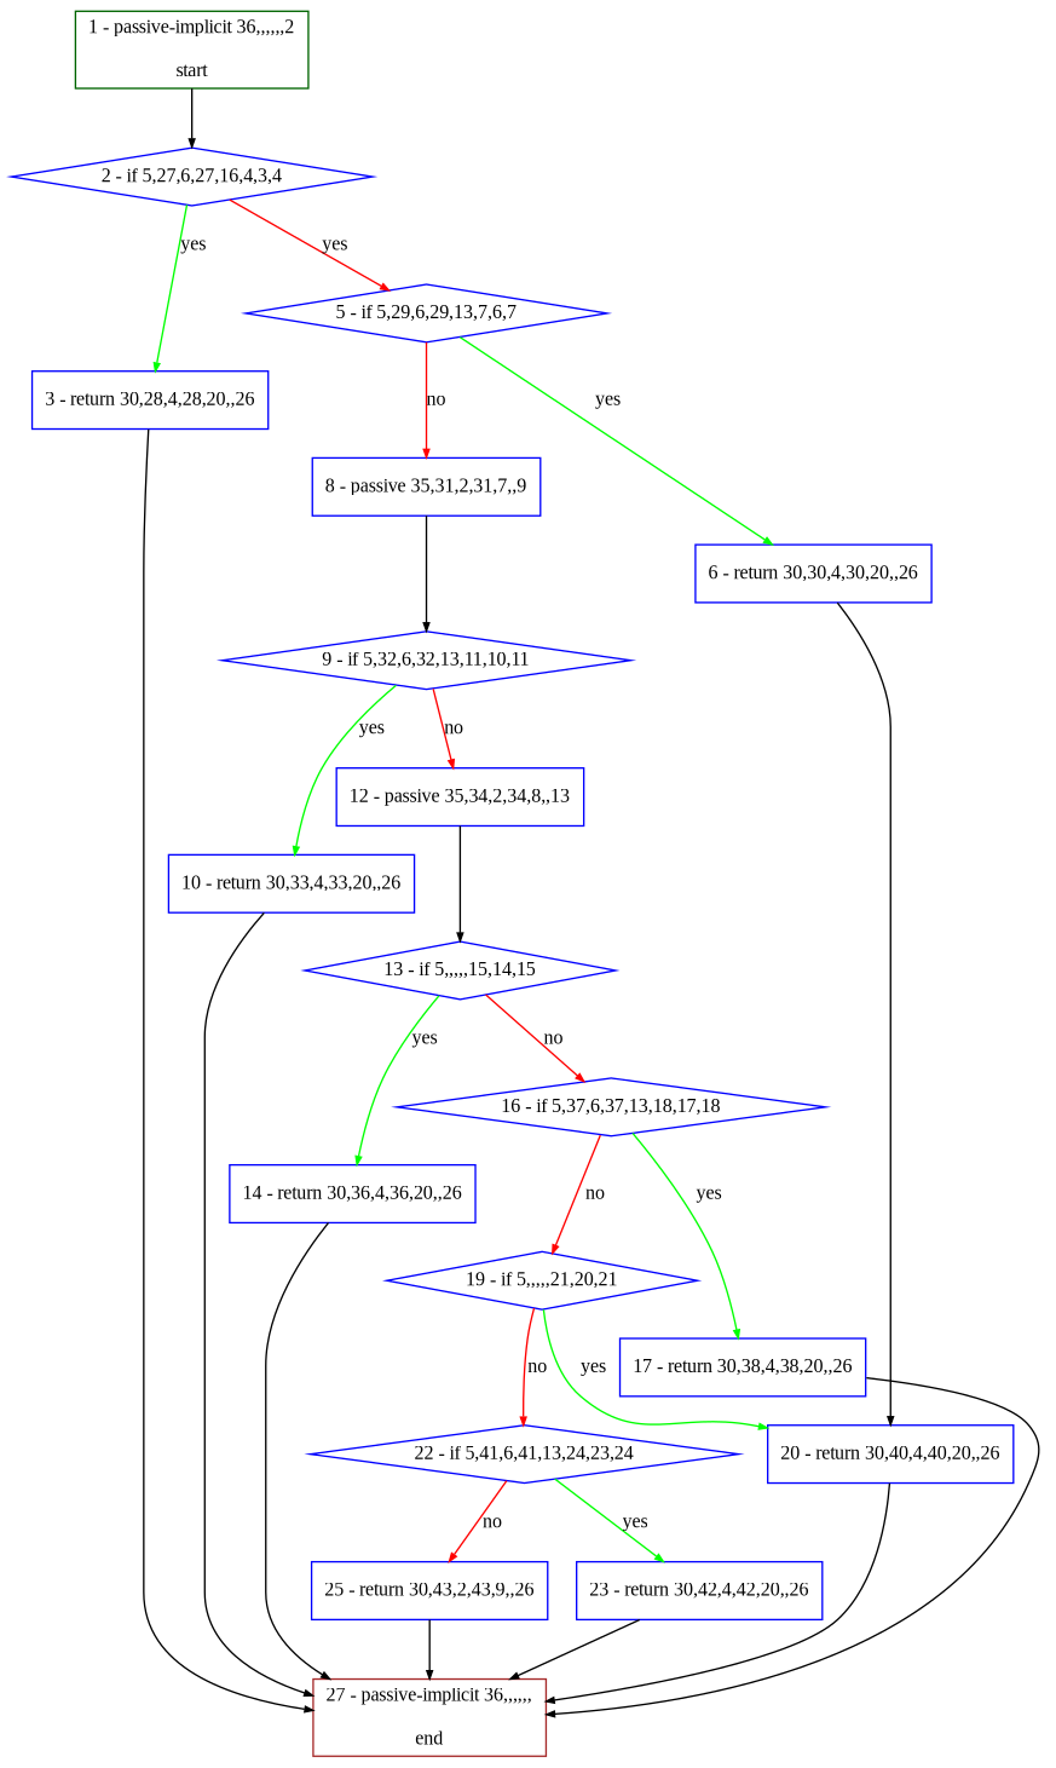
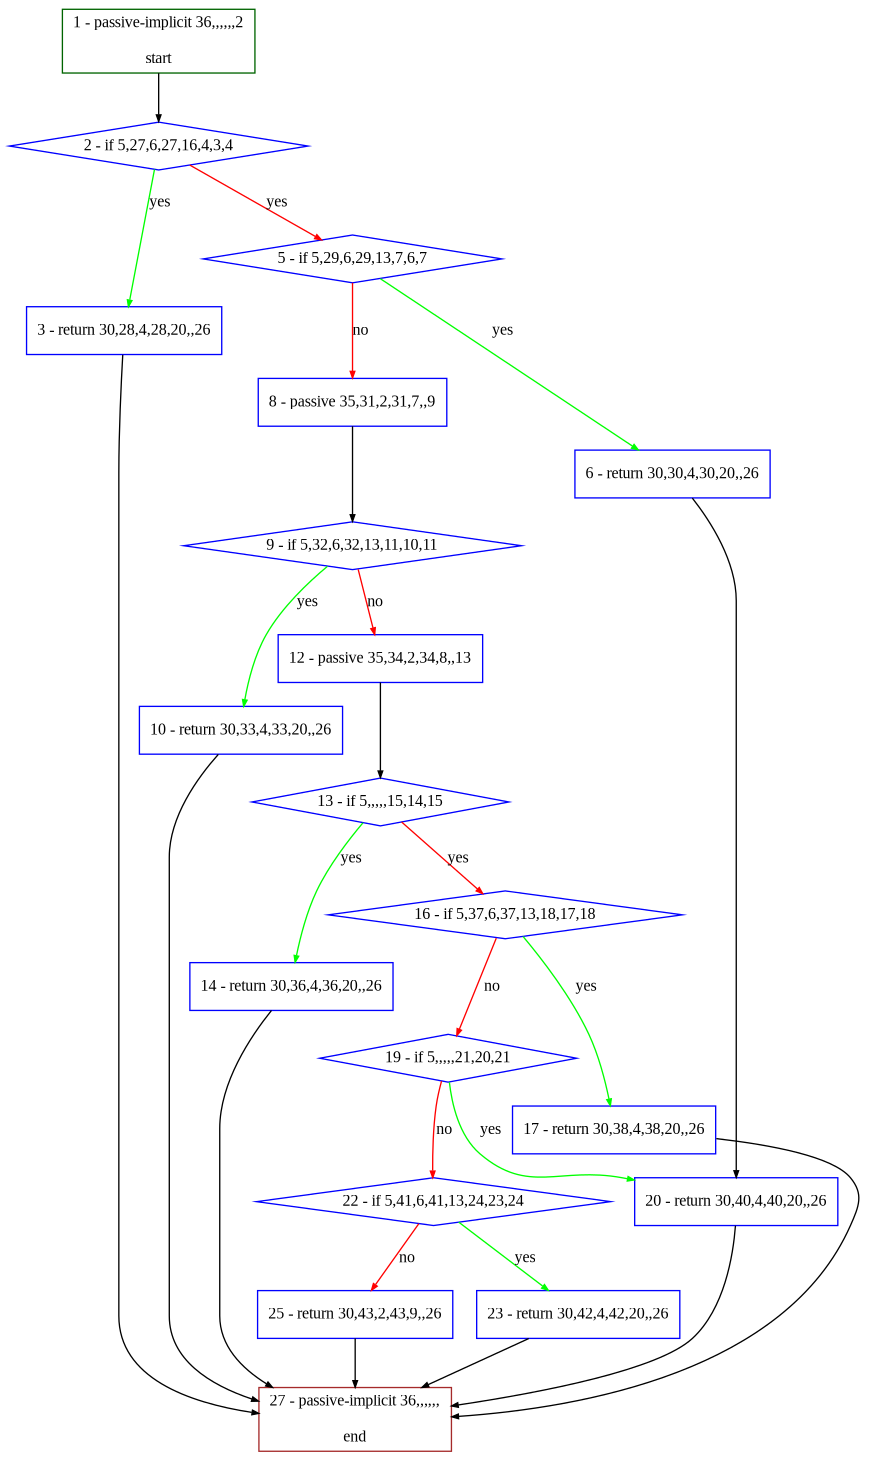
  digraph {
    bgcolor=white
    compound=true
    fillcolor="#FFFFCC"
    fontname="Liberation Serif"
    fontsize=12
    pack=true
    packmode=clust
    style="rounded,filled"
    node [color="#0000ff" compound=true fillcolor="#ffffff" fixedsize=false fontname="Liberation Serif" fontsize=12 node_initialized=no shape=box style=filled]
    edge [arrowhead=normal arrowsize=0.5 arrowtail=none color="#000000" compound=true dir=forward fontcolor=black fontname="Liberation Serif" fontsize=12]
    n1 [label="2 - if 5,27,6,27,16,4,3,4" shape=diamond]
    n2 [label="3 - return 30,28,4,28,20,,26"]
    n3 [label="5 - if 5,29,6,29,13,7,6,7" shape=diamond]
    n4 [color="#a52a2a" label="27 - passive-implicit 36,,,,,,\n\nend"]
    n5 [label="6 - return 30,30,4,30,20,,26"]
    n6 [label="8 - passive 35,31,2,31,7,,9"]
    n7 [color="#006400" label="1 - passive-implicit 36,,,,,,2\n\nstart"]
    n8 [label="20 - return 30,40,4,40,20,,26"]
    n9 [label="9 - if 5,32,6,32,13,11,10,11" shape=diamond]
    n10 [label="10 - return 30,33,4,33,20,,26"]
    n11 [label="12 - passive 35,34,2,34,8,,13"]
    n12 [label="13 - if 5,,,,,15,14,15" shape=diamond]
    n13 [label="14 - return 30,36,4,36,20,,26"]
    n14 [label="16 - if 5,37,6,37,13,18,17,18" shape=diamond]
    n15 [label="17 - return 30,38,4,38,20,,26"]
    n16 [label="19 - if 5,,,,,21,20,21" shape=diamond]
    n17 [label="22 - if 5,41,6,41,13,24,23,24" shape=diamond]
    n18 [label="23 - return 30,42,4,42,20,,26"]
    n19 [label="25 - return 30,43,2,43,9,,26"]
    n1 -> n2 [color="#00ff00" label=yes]
    n1 -> n3 [color="#ff0000" label=yes]
    n2 -> n4
    n3 -> n5 [color="#00ff00" label=yes]
    n3 -> n6 [color="#ff0000" label=no]
    n5 -> n8
    n6 -> n9
    n7 -> n1
    n8 -> n4
    n9 -> n10 [color="#00ff00" label=yes]
    n9 -> n11 [color="#ff0000" label=no]
    n10 -> n4
    n11 -> n12
    n12 -> n13 [color="#00ff00" label=yes]
-   n12 -> n14 [color="#ff0000" label=no]
+   n12 -> n14 [color="#ff0000" label=yes]
    n13 -> n4
    n14 -> n15 [color="#00ff00" label=yes]
    n14 -> n16 [color="#ff0000" label=no]
    n15 -> n4
    n16 -> n8 [color="#00ff00" label=yes]
    n16 -> n17 [color="#ff0000" label=no]
    n17 -> n18 [color="#00ff00" label=yes]
    n17 -> n19 [color="#ff0000" label=no]
    n18 -> n4
    n19 -> n4
  }
